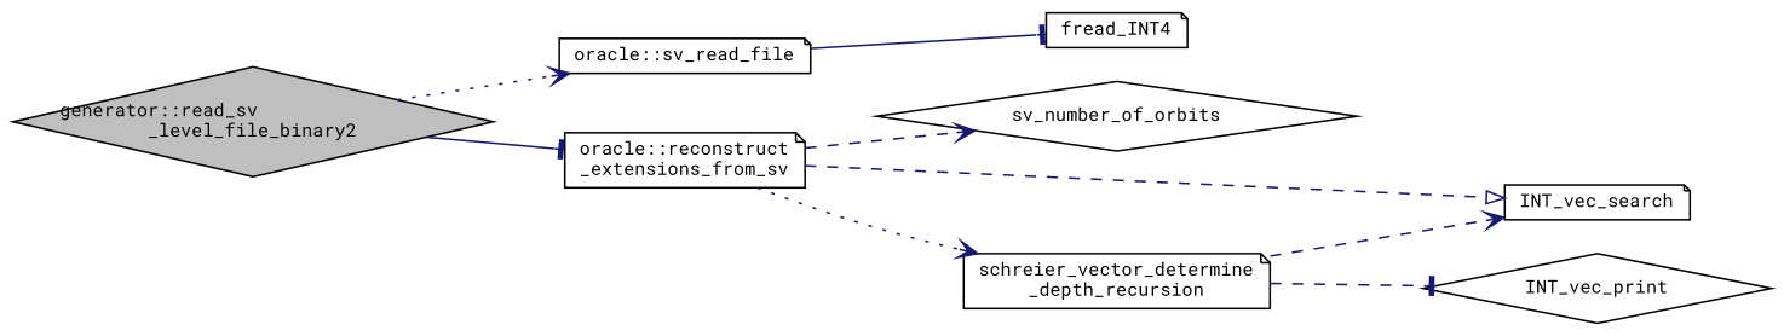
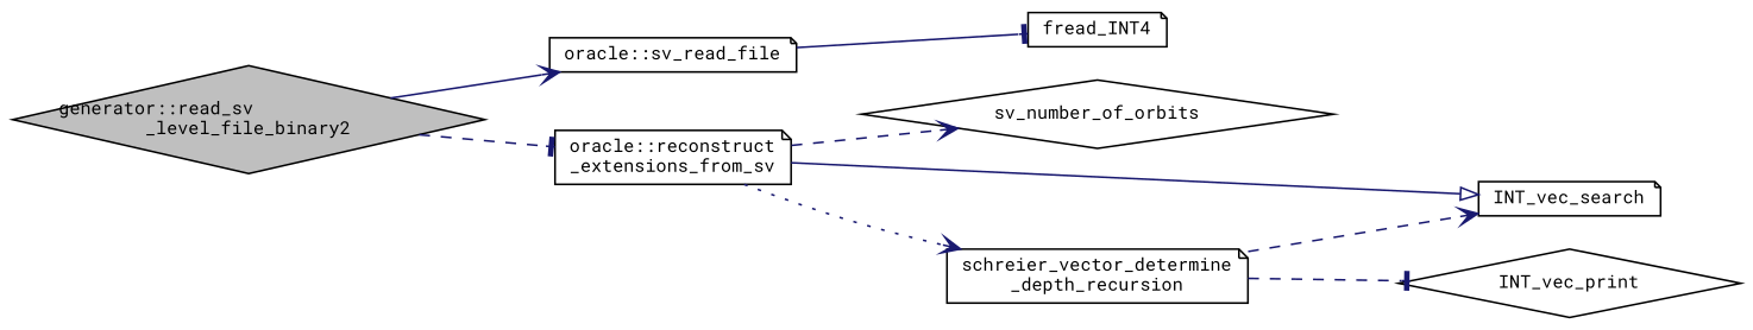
  digraph {
    fontname="Roboto Mono"
    rankdir=LR
    node [color=black fillcolor=white fontname="Roboto Mono" fontsize=10 shape=note style=filled]
    edge [arrowhead=vee color=midnightblue fontname="Roboto Mono" fontsize=10 labelfontname=Helvetica labelfontsize=10 style=dashed]
    n1 [fillcolor=grey75 fontcolor=black height=0.2 label="generator::read_sv\l_level_file_binary2" shape=diamond width=0.4]
    n2 [height=0.2 label="oracle::sv_read_file" width=0.4]
    n3 [height=0.2 label="oracle::reconstruct\l_extensions_from_sv" width=0.4]
    n4 [height=0.2 label=fread_INT4 width=0.4]
    n5 [height=0.2 label=sv_number_of_orbits shape=diamond width=0.4]
    n6 [height=0.2 label="schreier_vector_determine\l_depth_recursion" width=0.4]
    n7 [height=0.2 label=INT_vec_search width=0.4]
    n8 [height=0.2 label=INT_vec_print shape=diamond width=0.4]
-   n1 -> n2 [style=dotted]
-   n1 -> n3 [arrowhead=tee style=solid]
+   n1 -> n2 [style=solid]
+   n1 -> n3 [arrowhead=tee]
    n2 -> n4 [arrowhead=tee style=solid]
    n3 -> n5
    n3 -> n6 [style=dotted]
-   n3 -> n7 [arrowhead=onormal]
+   n3 -> n7 [arrowhead=onormal style=solid]
    n6 -> n7
    n6 -> n8 [arrowhead=tee]
  }
